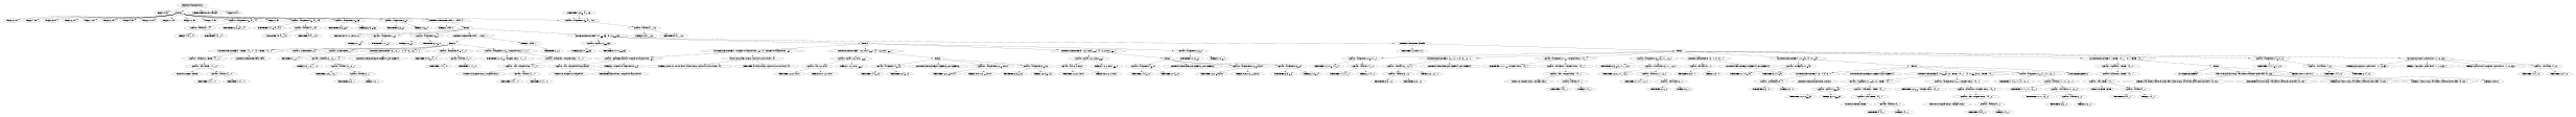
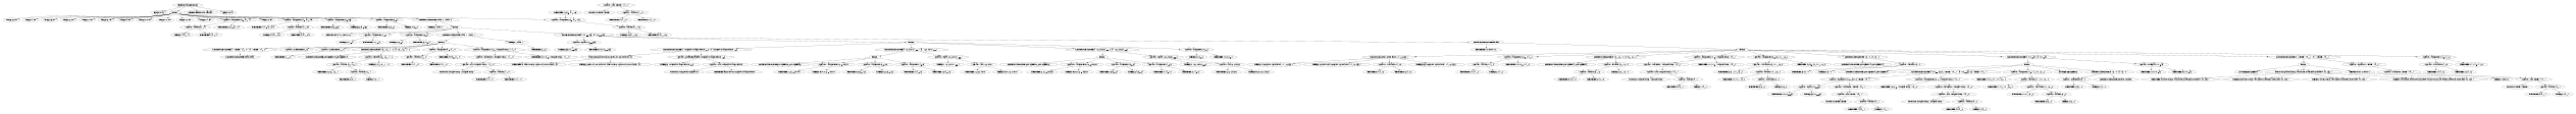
  digraph {
    n1 [label="(METHOD,udhcp_get_option)"]
    n2 [label="(PARAM,int a1)"]
    n3 [label="(PARAM,int a2)"]
    n4 [label="(BLOCK,,)"]
    n5 [label="(METHOD_RETURN,int __fastcall)"]
    n6 [label="(LOCAL,v2: int)"]
    n7 [label="(LOCAL,v3: int)"]
    n8 [label="(LOCAL,v4: int)"]
    n9 [label="(LOCAL,v5: int)"]
    n10 [label="(LOCAL,v6: int)"]
    n11 [label="(LOCAL,v7: int)"]
    n12 [label="(LOCAL,v8: int)"]
    n13 [label="(LOCAL,v9: int)"]
    n14 [label="(LOCAL,v10: int)"]
    n15 [label="(LOCAL,v11: int)"]
    n16 [label="(LOCAL,v12: int)"]
    n17 [label="(LOCAL,v14: int)"]
    n18 [label="(<operator>.assignment,v2 = a1 + 44)"]
    n19 [label="(<operator>.assignment,v3 = a1 + 108)"]
    n20 [label="(<operator>.assignment,v4 = a1 + 240)"]
    n21 [label="(<operator>.assignment,v5 = 388)"]
    n22 [label="(<operator>.assignment,v6 = 0)"]
    n23 [label="(CONTROL_STRUCTURE,while ( 2 ),while ( 2 ))"]
    n24 [label="(IDENTIFIER,v2,v2 = a1 + 44)"]
    n25 [label="(<operator>.addition,a1 + 44)"]
    n26 [label="(<operator>.addition,a1 + 108)"]
    n27 [label="(IDENTIFIER,v4,v4 = a1 + 240)"]
    n28 [label="(<operator>.addition,a1 + 240)"]
    n29 [label="(IDENTIFIER,v5,v5 = 381)"]
    n30 [label="(LITERAL,388,v5 = 388)"]
    n31 [label="(IDENTIFIER,v6,v6 = 0)"]
    n32 [label="(LITERAL,0,v6 = 0)"]
    n33 [label="(LITERAL,2,while ( 2 ))"]
    n34 [label="(BLOCK,,)"]
    n35 [label="(IDENTIFIER,a1,a1 + 44)"]
    n36 [label="(LITERAL,44,a1 + 44)"]
    n37 [label="(IDENTIFIER,v3,v3 = a1 + 108)"]
    n38 [label="(IDENTIFIER,a1,a1 + 108)"]
    n39 [label="(LITERAL,108,a1 + 108)"]
    n40 [label="(IDENTIFIER,a1,a1 + 240)"]
-   n41 [label="(STRUCTURE,240,a1 + 240)"]
+   n41 [label="(LITERAL,240,a1 + 240)"]
    n42 [label="(<operator>.assignment,v7 = 0)"]
    n43 [label="(<operator>.assignment,v8 = 0)"]
    n44 [label="(CONTROL_STRUCTURE,while ( 1 ),while ( 1 ))"]
    n45 [label="(CONTROL_STRUCTURE,if ( v10 == 255 ),if ( v10 == 255 ))"]
    n46 [label="(RETURN,return v12;,return v12;)"]
    n47 [label="(IDENTIFIER,v7,v7 = 5)"]
    n48 [label="(LITERAL,0,v7 = 0)"]
    n49 [label="(IDENTIFIER,v8,v8 = 0)"]
    n50 [label="(LITERAL,0,v8 = 0)"]
    n51 [label="(LITERAL,1,while ( 1 ))"]
    n52 [label="(BLOCK,,)"]
    n53 [label="(<operator>.equals,v10 == 255)"]
    n54 [label="(BLOCK,,)"]
    n55 [label="(CONTROL_STRUCTURE,else,else)"]
    n56 [label="(IDENTIFIER,v8,--v8)"]
    n57 [label="(<operator>.assignment,v9 = v4 + v7)"]
    n58 [label="(<operator>.assignment,v10 = *(unsigned __int8 *)(v4 + v7))"]
    n59 [label="(CONTROL_STRUCTURE,if ( *(_BYTE *)(v4 + v7) ),if ( *(_BYTE *)(v4 + v7) ))"]
    n60 [label="(<operator>.preDecrement,--v8)"]
    n61 [label="(<operator>.preIncrement,++v7)"]
    n62 [label="(CONTROL_STRUCTURE,if ( v5 + v8 + 1 < 2 ),if ( v5 + v8 + 1 < 2 ))"]
    n63 [label="(IDENTIFIER,v9,v9 = v4 + v7)"]
    n64 [label="(<operator>.addition,v4 + v7)"]
    n65 [label="(IDENTIFIER,v10,v10 = *(unsigned __int8 *)(v4 + v7))"]
    n66 [label="(<operator>.indirection,*(unsigned __int8 *)(v4 + v7))"]
-   n67 [label="(<operator>.indirection,*(_BYTE *)(v4 + v7))"]
    n68 [label="(CONTROL_STRUCTURE,break;,break;)"]
    n69 [label="(IDENTIFIER,v7,++v7)"]
    n70 [label="(<operator>.lessThan,v5 + v8 + 1 < 2)"]
    n71 [label="(CONTROL_STRUCTURE,goto LABEL_19;,goto LABEL_19;)"]
    n72 [label="(IDENTIFIER,v4,v4 + v7)"]
    n73 [label="(IDENTIFIER,v7,v4 + v7)"]
    n74 [label="(<operator>.cast,(unsigned __int8 *)(v4 + v7))"]
    n75 [label="(UNKNOWN,unsigned __int8 *,unsigned __int8 *)"]
    n76 [label="(<operator>.addition,v4 + v7)"]
    n77 [label="(IDENTIFIER,v4,v4 + v7)"]
    n78 [label="(IDENTIFIER,v7,v4 + v7)"]
    n79 [label="(<operator>.cast,(_BYTE *)(v4 + v7))"]
    n80 [label="(UNKNOWN,_BYTE *,_BYTE *)"]
    n81 [label="(<operator>.addition,v4 + v7)"]
    n82 [label="(IDENTIFIER,v4,v4 + v7)"]
    n83 [label="(IDENTIFIER,v7,v4 + v7)"]
    n84 [label="(<operator>.addition,v5 + v8 + 1)"]
    n85 [label="(LITERAL,2,v5 + v8 + 1 < 2)"]
    n86 [label="(IDENTIFIER,v5,v5 + v8 + 1)"]
    n87 [label="(<operator>.addition,v8 + 1)"]
    n88 [label="(IDENTIFIER,v8,v8 + 1)"]
    n89 [label="(LITERAL,1,v8 + 1)"]
    n90 [label="(IDENTIFIER,v10,v10 == 255)"]
    n91 [label="(LITERAL,255,v10 == 255)"]
    n92 [label="(CONTROL_STRUCTURE,if ( (v6 & 0x101) == 1 ),if ( (v6 & 0x101) == 1 ))"]
    n93 [label="(CONTROL_STRUCTURE,if ( (v6 & 0x202) == 2 ),if ( (v6 & 0x202) == 2 ))"]
    n94 [label="(<operator>.assignment,v12 = 0)"]
    n95 [label="(CONTROL_STRUCTURE,if ( (unsigned int)dhcp_verbose >= 3 ),if ( (unsigned int)dhcp_verbose >= 3 ))"]
    n96 [label="(BLOCK,,)"]
    n97 [label="(IDENTIFIER,v12,return v12;)"]
    n98 [label="(<operator>.equals,(v6 & 0x101) == 1)"]
    n99 [label="(BLOCK,,)"]
    n100 [label="(<operator>.equals,(v6 & 0x202) == 2)"]
    n101 [label="(BLOCK,,)"]
    n102 [label="(IDENTIFIER,v12,v12 = 0)"]
    n103 [label="(LITERAL,0,v12 = 0)"]
    n104 [label="(<operator>.greaterEqualsThan,(unsigned int)dhcp_verbose >= 3)"]
    n105 [label="(bb_error_msg,bb_error_msg(\"option 0x%02x not found\", a2))"]
    n106 [label="(<operator>.and,v6 & 0x101)"]
    n107 [label="(LITERAL,1,(v6 & 0x101) == 1)"]
    n108 [label="(<operators>.assignmentOr,v6 |= 0x101u)"]
    n109 [label="(<operator>.assignment,v5 = 128)"]
    n110 [label="(<operator>.assignment,v4 = v3)"]
    n111 [label="(CONTROL_STRUCTURE,goto LABEL_18;,goto LABEL_18;)"]
    n112 [label="(IDENTIFIER,v6,v6 & 0x101)"]
    n113 [label="(LITERAL,0x101,v6 & 0x101)"]
    n114 [label="(IDENTIFIER,v6,v6 |= 0x101u)"]
    n115 [label="(LITERAL,0x101u,v6 |= 0x101u)"]
    n116 [label="(IDENTIFIER,v5,v5 = 128)"]
    n117 [label="(LITERAL,128,v5 = 128)"]
    n118 [label="(IDENTIFIER,v4,v4 = v3)"]
    n119 [label="(IDENTIFIER,v3,v4 = v3)"]
    n120 [label="(<operator>.and,v6 & 0x202)"]
    n121 [label="(LITERAL,2,(v6 & 0x202) == 2)"]
    n122 [label="(<operators>.assignmentOr,v6 |= 0x202u)"]
    n123 [label="(<operator>.assignment,v5 = 64)"]
    n124 [label="(<operator>.assignment,v4 = v2)"]
    n125 [label="(CONTROL_STRUCTURE,goto LABEL_18;,goto LABEL_18;)"]
    n126 [label="(IDENTIFIER,v6,v6 & 0x202)"]
    n127 [label="(LITERAL,0x202,v6 & 0x202)"]
    n128 [label="(IDENTIFIER,v6,v6 |= 0x202u)"]
    n129 [label="(LITERAL,0x202u,v6 |= 0x202u)"]
    n130 [label="(IDENTIFIER,v5,v5 = 64)"]
    n131 [label="(LITERAL,64,v5 = 64)"]
    n132 [label="(IDENTIFIER,v4,v4 = v2)"]
    n133 [label="(IDENTIFIER,v2,v4 = v2)"]
    n134 [label="(<operator>.cast,(unsigned int)dhcp_verbose)"]
    n135 [label="(LITERAL,3,(unsigned int)dhcp_verbose >= 3)"]
    n136 [label="(LITERAL,\"option 0x%02x not found\",bb_error_msg(\"option 0x%02x not found\", a2))"]
    n137 [label="(IDENTIFIER,a2,bb_error_msg(\"option 0x%02x not found\", a2))"]
    n138 [label="(UNKNOWN,unsigned int,unsigned int)"]
    n139 [label="(IDENTIFIER,dhcp_verbose,(unsigned int)dhcp_verbose)"]
    n140 [label="(CONTROL_STRUCTURE,if ( v5 + v8 < 2 ),if ( v5 + v8 < 2 ))"]
    n141 [label="(<operator>.assignment,v11 = *(unsigned __int8 *)(v9 + 1))"]
    n142 [label="(<operator>.assignment,v5 = v5 - v11 + v8 - 2)"]
    n143 [label="(CONTROL_STRUCTURE,if ( v5 < 0 ),if ( v5 < 0 ))"]
    n144 [label="(CONTROL_STRUCTURE,if ( v10 != a2 ),if ( v10 != a2 ))"]
    n145 [label="(CONTROL_STRUCTURE,if ( !*(_BYTE *)(v9 + 1) ),if ( !*(_BYTE *)(v9 + 1) ))"]
    n146 [label="(<operator>.assignment,v14 = v4 - v8)"]
    n147 [label="(log_option,log_option(\"option found\", v4 - v8, 255, 1))"]
    n148 [label="(<operator>.assignment,v12 = v14 + 2)"]
    n149 [label="(<operator>.lessThan,v5 + v8 < 2)"]
    n150 [label="(CONTROL_STRUCTURE,goto LABEL_19;,goto LABEL_19;)"]
    n151 [label="(IDENTIFIER,v11,v11 = *(unsigned __int8 *)(v9 + 1))"]
    n152 [label="(<operator>.indirection,*(unsigned __int8 *)(v9 + 1))"]
    n153 [label="(IDENTIFIER,v5,v5 = v5 - v11 + v8 - 2)"]
    n154 [label="(<operator>.subtraction,v5 - v11 + v8 - 2)"]
    n155 [label="(<operator>.lessThan,v5 < 0)"]
    n156 [label="(CONTROL_STRUCTURE,goto LABEL_19;,goto LABEL_19;)"]
    n157 [label="(<operator>.notEquals,v10 != a2)"]
    n158 [label="(BLOCK,,)"]
    n159 [label="(<operator>.logicalNot,!*(_BYTE *)(v9 + 1))"]
    n160 [label="(BLOCK,,)"]
    n161 [label="(IDENTIFIER,v14,v14 = v4 - v8)"]
    n162 [label="(<operator>.subtraction,v4 - v8)"]
    n163 [label="(LITERAL,\"option found\",log_option(\"option found\", v4 - v8, 255, 1))"]
    n164 [label="(<operator>.subtraction,v4 - v8)"]
    n165 [label="(LITERAL,255,log_option(\"option found\", v4 - v8, 255, 1))"]
    n166 [label="(LITERAL,1,log_option(\"option found\", v4 - v8, 255, 1))"]
    n167 [label="(IDENTIFIER,v12,v12 = v14 + 2)"]
    n168 [label="(<operator>.addition,v14 + 2)"]
    n169 [label="(<operator>.addition,v5 + v8)"]
    n170 [label="(LITERAL,2,v5 + v8 < 2)"]
    n171 [label="(IDENTIFIER,v5,v5 + v8)"]
    n172 [label="(IDENTIFIER,v8,v5 + v8)"]
    n173 [label="(<operator>.cast,(unsigned __int8 *)(v9 + 1))"]
    n174 [label="(UNKNOWN,unsigned __int8 *,unsigned __int8 *)"]
    n175 [label="(<operator>.addition,v9 + 1)"]
    n176 [label="(IDENTIFIER,v9,v9 + 1)"]
    n177 [label="(LITERAL,1,v9 + 1)"]
    n178 [label="(IDENTIFIER,v5,v5 - v11 + v8 - 2)"]
    n179 [label="(<operator>.addition,v11 + v8 - 2)"]
    n180 [label="(IDENTIFIER,v11,v11 + v8 - 2)"]
    n181 [label="(<operator>.subtraction,v8 - 2)"]
    n182 [label="(IDENTIFIER,v8,v8 - 2)"]
    n183 [label="(LITERAL,2,v8 - 2)"]
    n184 [label="(IDENTIFIER,v5,v5 < 0)"]
    n185 [label="(LITERAL,0,v5 < 0)"]
    n186 [label="(IDENTIFIER,v10,v10 != a2)"]
    n187 [label="(IDENTIFIER,a2,v10 != a2)"]
    n188 [label="(CONTROL_STRUCTURE,if ( v10 == 52 && *(_BYTE *)(v9 + 1) ),if ( v10 == 52 && *(_BYTE *)(v9 + 1) ))"]
    n189 [label="(<operator>.assignment,v4 = v4 + v11 - v8 + 2)"]
    n190 [label="(JUMP_TARGET,LABEL_18)"]
    n191 [label="(CONTROL_STRUCTURE,if ( v5 > 0 ),if ( v5 > 0 ))"]
    n192 [label="(CONTROL_STRUCTURE,goto LABEL_19;,goto LABEL_19;)"]
    n193 [label="(<operator>.logicalAnd,v10 == 52 && *(_BYTE *)(v9 + 1))"]
    n194 [label="(<operators>.assignmentOr,v6 |= *(unsigned __int8 *)(v9 + 2))"]
    n195 [label="(IDENTIFIER,v4,v4 = v4 + v11 - v8 + 2)"]
    n196 [label="(<operator>.addition,v4 + v11 - v8 + 2)"]
    n197 [label="(<operator>.greaterThan,v5 > 0)"]
    n198 [label="(CONTROL_STRUCTURE,continue;,continue;)"]
    n199 [label="(<operator>.equals,v10 == 52)"]
    n200 [label="(<operator>.indirection,*(_BYTE *)(v9 + 1))"]
    n201 [label="(IDENTIFIER,v6,v6 |= *(unsigned __int8 *)(v9 + 2))"]
    n202 [label="(<operator>.indirection,*(unsigned __int8 *)(v9 + 2))"]
    n203 [label="(IDENTIFIER,v10,v10 == 52)"]
    n204 [label="(LITERAL,52,v10 == 52)"]
    n205 [label="(<operator>.cast,(_BYTE *)(v9 + 1))"]
    n206 [label="(UNKNOWN,_BYTE *,_BYTE *)"]
    n207 [label="(<operator>.addition,v9 + 1)"]
    n208 [label="(IDENTIFIER,v9,v9 + 1)"]
    n209 [label="(LITERAL,1,v9 + 1)"]
    n210 [label="(<operator>.cast,(unsigned __int8 *)(v9 + 2))"]
    n211 [label="(UNKNOWN,unsigned __int8 *,unsigned __int8 *)"]
    n212 [label="(<operator>.addition,v9 + 2)"]
    n213 [label="(IDENTIFIER,v9,v9 + 2)"]
    n214 [label="(LITERAL,2,v9 + 2)"]
    n215 [label="(IDENTIFIER,v4,v4 + v11 - v8 + 2)"]
    n216 [label="(<operator>.subtraction,v11 - v8 + 2)"]
    n217 [label="(IDENTIFIER,v11,v11 - v8 + 2)"]
    n218 [label="(<operator>.addition,v8 + 2)"]
    n219 [label="(IDENTIFIER,v8,v8 + 2)"]
    n220 [label="(LITERAL,2,v8 + 2)"]
    n221 [label="(IDENTIFIER,v5,v5 > 0)"]
    n222 [label="(LITERAL,0,v5 > 0)"]
    n223 [label="(<operator>.indirection,*(_BYTE *)(v9 + 1))"]
    n224 [label="(JUMP_TARGET,LABEL_19)"]
    n225 [label="(bb_error_msg,bb_error_msg(\"bad packet, malformed option field\", a2, 255, 1))"]
    n226 [label="(RETURN,return 0;,return 0;)"]
    n227 [label="(<operator>.cast,(_BYTE *)(v9 + 1))"]
    n228 [label="(UNKNOWN,_BYTE *,_BYTE *)"]
    n229 [label="(<operator>.addition,v9 + 1)"]
    n230 [label="(IDENTIFIER,v9,v9 + 1)"]
    n231 [label="(LITERAL,1,v9 + 1)"]
    n232 [label="(LITERAL,\"bad packet, malformed option field\",bb_error_msg(\"bad packet, malformed option field\", a2, 255, 1))"]
    n233 [label="(IDENTIFIER,a2,bb_error_msg(\"bad packet, malformed option field\", a2, 255, 1))"]
    n234 [label="(LITERAL,255,bb_error_msg(\"bad packet, malformed option field\", a2, 255, 1))"]
    n235 [label="(LITERAL,1,bb_error_msg(\"bad packet, malformed option field\", a2, 255, 1))"]
    n236 [label="(LITERAL,0,return 0;)"]
    n237 [label="(IDENTIFIER,v4,v4 - v8)"]
    n238 [label="(IDENTIFIER,v8,v4 - v8)"]
    n239 [label="(IDENTIFIER,v4,v4 - v8)"]
    n240 [label="(IDENTIFIER,v8,v4 - v8)"]
    n241 [label="(IDENTIFIER,v14,v14 + 2)"]
    n242 [label="(LITERAL,2,v14 + 2)"]
    n1 -> n2
    n1 -> n3
    n1 -> n4
    n1 -> n5
    n4 -> n6
    n4 -> n7
    n4 -> n8
    n4 -> n9
    n4 -> n10
    n4 -> n11
    n4 -> n12
    n4 -> n13
    n4 -> n14
    n4 -> n15
    n4 -> n16
    n4 -> n17
    n4 -> n18
    n4 -> n19
    n4 -> n20
    n4 -> n21
    n4 -> n22
    n4 -> n23
    n18 -> n24
    n18 -> n25
    n19 -> n26
    n20 -> n27
    n20 -> n28
    n21 -> n29
    n21 -> n30
    n22 -> n31
    n22 -> n32
    n23 -> n33
    n23 -> n34
    n25 -> n35
    n25 -> n36
    n26 -> n38
    n26 -> n39
    n28 -> n40
    n28 -> n41
    n34 -> n42
    n34 -> n43
    n34 -> n44
    n34 -> n45
    n34 -> n46
    n37 -> n19
    n42 -> n47
    n42 -> n48
    n43 -> n49
    n43 -> n50
    n44 -> n51
    n44 -> n52
    n45 -> n53
    n45 -> n54
    n45 -> n55
    n51 -> n56
    n52 -> n57
    n52 -> n58
    n52 -> n59
    n52 -> n60
    n52 -> n61
    n52 -> n62
    n53 -> n90
    n53 -> n91
    n54 -> n92
    n54 -> n93
    n54 -> n94
    n54 -> n95
    n55 -> n96
    n55 -> n97
    n57 -> n63
    n57 -> n64
    n58 -> n65
    n58 -> n66
-   n59 -> n67
    n59 -> n68
    n61 -> n69
    n62 -> n70
    n62 -> n71
    n64 -> n72
    n64 -> n73
    n66 -> n74
-   n67 -> n79
    n70 -> n84
    n70 -> n85
    n74 -> n75
    n74 -> n76
    n76 -> n77
    n76 -> n78
    n79 -> n80
    n79 -> n81
    n81 -> n82
    n81 -> n83
    n84 -> n86
    n84 -> n87
    n87 -> n88
    n87 -> n89
    n92 -> n98
    n92 -> n99
    n93 -> n100
    n93 -> n101
    n94 -> n102
    n94 -> n103
    n95 -> n104
    n95 -> n105
    n96 -> n140
    n96 -> n141
    n96 -> n142
    n96 -> n143
    n96 -> n144
    n96 -> n145
    n96 -> n146
    n96 -> n147
    n96 -> n148
    n98 -> n106
    n98 -> n107
    n99 -> n108
    n99 -> n109
    n99 -> n110
    n99 -> n111
    n100 -> n120
    n100 -> n121
    n101 -> n122
    n101 -> n123
    n101 -> n124
    n101 -> n125
    n104 -> n134
    n104 -> n135
    n105 -> n136
    n105 -> n137
    n106 -> n112
    n106 -> n113
    n108 -> n114
    n108 -> n115
    n109 -> n116
    n109 -> n117
    n110 -> n118
    n110 -> n119
    n120 -> n126
    n120 -> n127
    n122 -> n128
    n122 -> n129
    n123 -> n130
    n123 -> n131
    n124 -> n132
    n124 -> n133
    n134 -> n138
    n134 -> n139
    n140 -> n149
    n140 -> n150
    n141 -> n151
    n141 -> n152
    n142 -> n153
    n142 -> n154
    n143 -> n155
    n143 -> n156
    n144 -> n157
    n144 -> n158
    n145 -> n159
    n145 -> n160
    n146 -> n161
    n146 -> n162
    n147 -> n163
    n147 -> n164
    n147 -> n165
    n147 -> n166
    n148 -> n167
    n148 -> n168
    n149 -> n169
    n149 -> n170
    n152 -> n173
    n154 -> n178
    n154 -> n179
    n155 -> n184
    n155 -> n185
    n157 -> n186
    n157 -> n187
    n158 -> n188
    n158 -> n189
    n158 -> n190
    n158 -> n191
    n158 -> n192
    n159 -> n223
    n160 -> n224
    n160 -> n225
    n160 -> n226
    n162 -> n237
    n162 -> n238
    n164 -> n239
    n164 -> n240
    n168 -> n241
    n168 -> n242
    n169 -> n171
    n169 -> n172
    n173 -> n174
    n173 -> n175
    n175 -> n176
    n175 -> n177
    n179 -> n180
    n179 -> n181
    n181 -> n182
    n181 -> n183
    n188 -> n193
    n188 -> n194
    n189 -> n195
    n189 -> n196
    n191 -> n197
    n191 -> n198
    n193 -> n199
    n193 -> n200
    n194 -> n201
    n194 -> n202
    n196 -> n215
    n196 -> n216
    n197 -> n221
    n197 -> n222
    n199 -> n203
    n199 -> n204
    n200 -> n205
    n202 -> n210
    n205 -> n206
    n205 -> n207
    n207 -> n208
    n207 -> n209
    n210 -> n211
    n210 -> n212
    n212 -> n213
    n212 -> n214
    n216 -> n217
    n216 -> n218
    n218 -> n219
    n218 -> n220
    n223 -> n227
    n225 -> n232
    n225 -> n233
    n225 -> n234
    n225 -> n235
    n226 -> n236
    n227 -> n228
    n227 -> n229
    n229 -> n230
    n229 -> n231
  }
